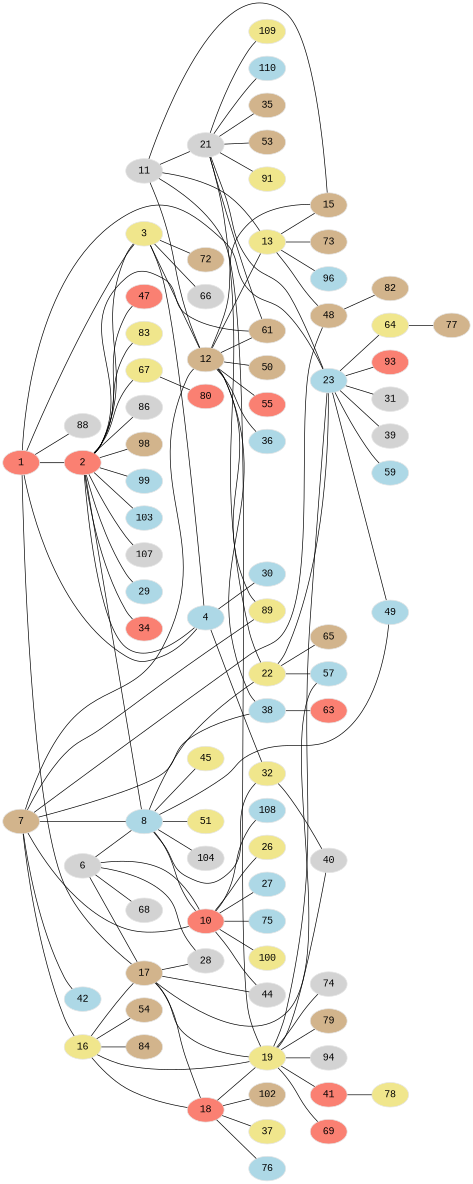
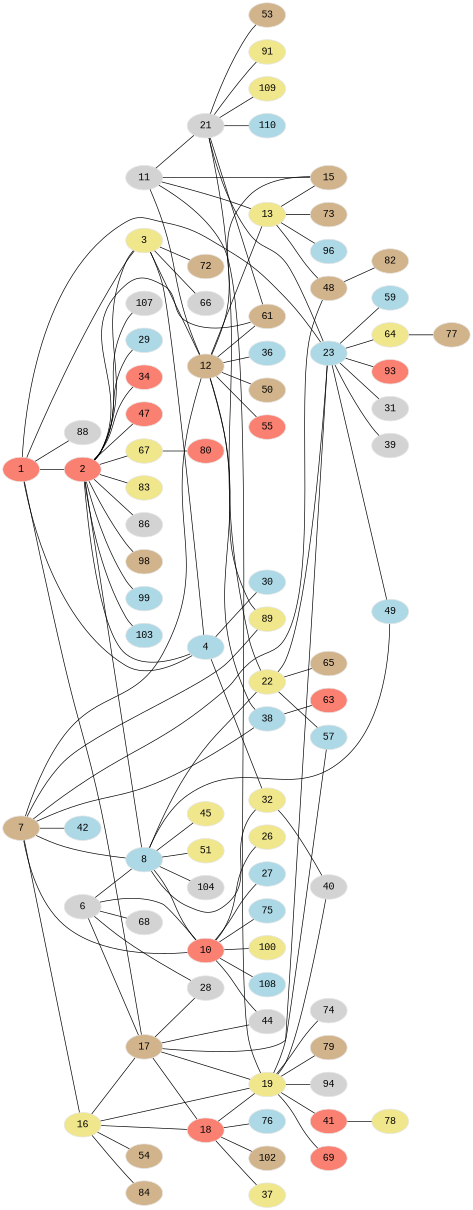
  graph {
    fontname="Liberation Mono"
    rankdir=LR
    node [color=gray90 fillcolor=lightblue fontname="Liberation Mono" style=filled]
    edge [fontname="Liberation Mono"]
    1 [fillcolor=salmon super="+33"]
    2 [fillcolor=salmon super="+5"]
    3 [fillcolor=khaki super="+101"]
    4 [super="+43"]
    17 [fillcolor=tan super="+92"]
    23 [super="+25"]
    88 [fillcolor=lightgrey]
    8 [super="+9"]
    29
    34 [fillcolor=salmon]
    47 [fillcolor=salmon]
    61 [fillcolor=tan super="+106"]
    67 [fillcolor=khaki]
    83 [fillcolor=khaki]
    86 [fillcolor=lightgrey]
    98 [fillcolor=tan]
    99
    103
    107 [fillcolor=lightgrey]
    12 [fillcolor=tan super="+14"]
    66 [fillcolor=lightgrey]
    72 [fillcolor=tan]
    30 [super="+85"]
    32 [fillcolor=khaki]
    28 [fillcolor=lightgrey]
    44 [fillcolor=lightgrey]
    19 [fillcolor=khaki super="+52"]
    18 [fillcolor=salmon super="+20"]
    57
    49
    31 [fillcolor=lightgrey]
    39 [fillcolor=lightgrey]
    59
    64 [fillcolor=khaki super="+105"]
    93 [fillcolor=salmon]
    10 [fillcolor=salmon super="+97"]
    22 [fillcolor=khaki super="+56"]
    45 [fillcolor=khaki]
    51 [fillcolor=khaki]
    104 [fillcolor=lightgrey]
    80 [fillcolor=salmon]
    38 [super="+81"]
    89 [fillcolor=khaki]
    13 [fillcolor=khaki super="+62"]
    15 [fillcolor=tan super="+70"]
    36
    50 [fillcolor=tan]
    55 [fillcolor=salmon]
    40 [fillcolor=lightgrey super="+87"]
    6 [fillcolor=lightgrey super="+46"]
    68 [fillcolor=lightgrey]
    7 [fillcolor=tan super="+58"]
    16 [fillcolor=khaki super="+60"]
    42
    48 [fillcolor=tan super="+90"]
    26 [fillcolor=khaki]
    27
    75
    100 [fillcolor=khaki]
    108
    54 [fillcolor=tan]
    84 [fillcolor=tan]
    63 [fillcolor=salmon]
    82 [fillcolor=tan]
    65 [fillcolor=tan]
    11 [fillcolor=lightgrey super="+95"]
    21 [fillcolor=lightgrey super="+24"]
    73 [fillcolor=tan]
    96
    41 [fillcolor=salmon]
    69 [fillcolor=salmon]
    74 [fillcolor=lightgrey]
    79 [fillcolor=tan]
    94 [fillcolor=lightgrey]
-   35 [fillcolor=tan]
    53 [fillcolor=tan]
    91 [fillcolor=khaki]
    109 [fillcolor=khaki]
    110
    37 [fillcolor=khaki]
    76
    102 [fillcolor=tan]
    78 [fillcolor=khaki]
    77 [fillcolor=tan]
    1 -- 2 [weight=2]
    1 -- 3
    1 -- 4
    1 -- 17
    1 -- 23
    1 -- 88
    2 -- 3 [weight=2]
    2 -- 4 [weight=2]
    2 -- 8
    2 -- 29
    2 -- 34
    2 -- 47
    2 -- 61
    2 -- 67
    2 -- 83
    2 -- 86
    2 -- 98
    2 -- 99
    2 -- 103
    2 -- 107
    3 -- 4
    3 -- 12
    3 -- 66
    3 -- 72
    4 -- 30
    4 -- 32
    17 -- 28
    17 -- 44
    17 -- 19
    17 -- 18 [weight=2]
    17 -- 57
    23 -- 49
    23 -- 31
    23 -- 39
    23 -- 59
    23 -- 64
    23 -- 93
    8 -- 32
    8 -- 49
    8 -- 10 [weight=2]
    8 -- 22
    8 -- 45
    8 -- 51
    8 -- 104
    67 -- 80
    12 -- 61
    12 -- 38
    12 -- 89
    12 -- 13 [weight=2]
    12 -- 15 [weight=2]
    12 -- 36
    12 -- 50
    12 -- 55
    32 -- 40
    19 -- 23
    19 -- 40
    19 -- 41
    19 -- 69
    19 -- 74
    19 -- 79
    19 -- 94
    18 -- 19 [weight=2]
    18 -- 37
    18 -- 76
    18 -- 102
    64 -- 77
    10 -- 44
    10 -- 26
    10 -- 27
    10 -- 75
    10 -- 100
    10 -- 108
    22 -- 23 [weight=2]
    22 -- 57
    22 -- 65
    38 -- 63
    13 -- 15
    13 -- 48
    13 -- 73
    13 -- 96
    6 -- 17
    6 -- 8 [weight=2]
    6 -- 28
    6 -- 10
    6 -- 68
    7 -- 8 [weight=2]
    7 -- 12
    7 -- 10
    7 -- 38
    7 -- 89
    7 -- 16
    7 -- 42
    7 -- 48
    16 -- 17
    16 -- 19
    16 -- 18 [weight=2]
    16 -- 54
    16 -- 84
    48 -- 82
    11 -- 12 [weight=2]
    11 -- 19
    11 -- 13
    11 -- 15
    11 -- 21
    21 -- 23 [weight=4]
    21 -- 61
    21 -- 22 [weight=2]
-   21 -- 35
    21 -- 53
    21 -- 91
    21 -- 109
    21 -- 110
    41 -- 78
  }
